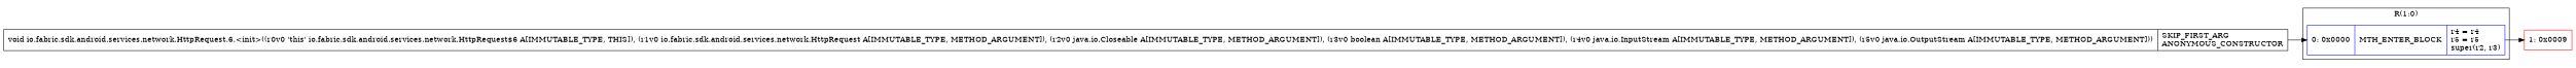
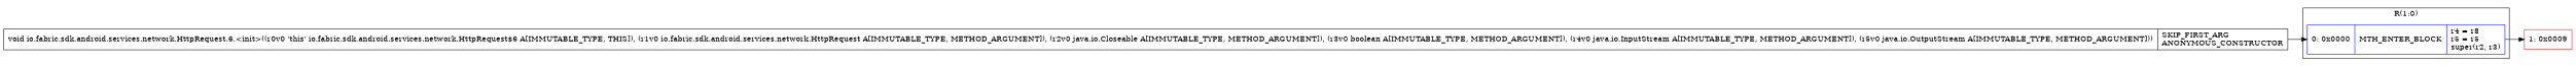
  digraph {
    rankdir=LR
    node [shape=record]
-   n1 [color=blue label="{0\:\ 0x0000|MTH_ENTER_BLOCK\l|r4 = r4\lr5 = r5\lsuper(r2, r3)\l}"]
+   n1 [color=blue label="{0\:\ 0x0000|MTH_ENTER_BLOCK\l|r4 = r8\lr5 = r5\lsuper(r2, r3)\l}"]
    n2 [color=red label="{1\:\ 0x0009}"]
    n3 [label="{void io.fabric.sdk.android.services.network.HttpRequest.6.\<init\>((r0v0 'this' io.fabric.sdk.android.services.network.HttpRequest$6 A[IMMUTABLE_TYPE, THIS]), (r1v0 io.fabric.sdk.android.services.network.HttpRequest A[IMMUTABLE_TYPE, METHOD_ARGUMENT]), (r2v0 java.io.Closeable A[IMMUTABLE_TYPE, METHOD_ARGUMENT]), (r3v0 boolean A[IMMUTABLE_TYPE, METHOD_ARGUMENT]), (r4v0 java.io.InputStream A[IMMUTABLE_TYPE, METHOD_ARGUMENT]), (r5v0 java.io.OutputStream A[IMMUTABLE_TYPE, METHOD_ARGUMENT]))  | SKIP_FIRST_ARG\lANONYMOUS_CONSTRUCTOR\l}"]
    subgraph cluster_1 {
      label="R(1:0)"
      n1
    }
    n1 -> n2
    n3 -> n1
  }
